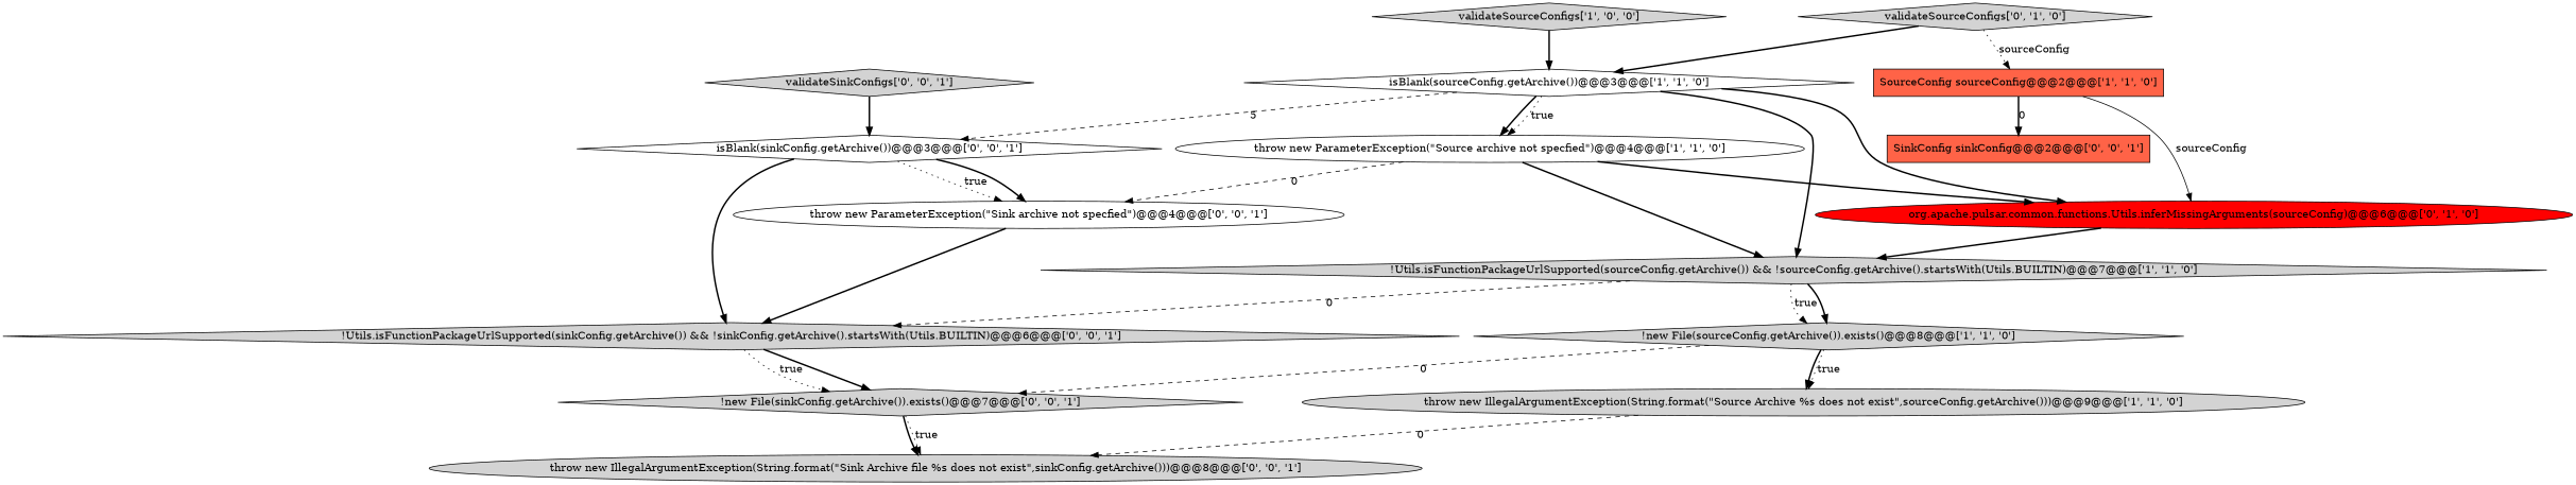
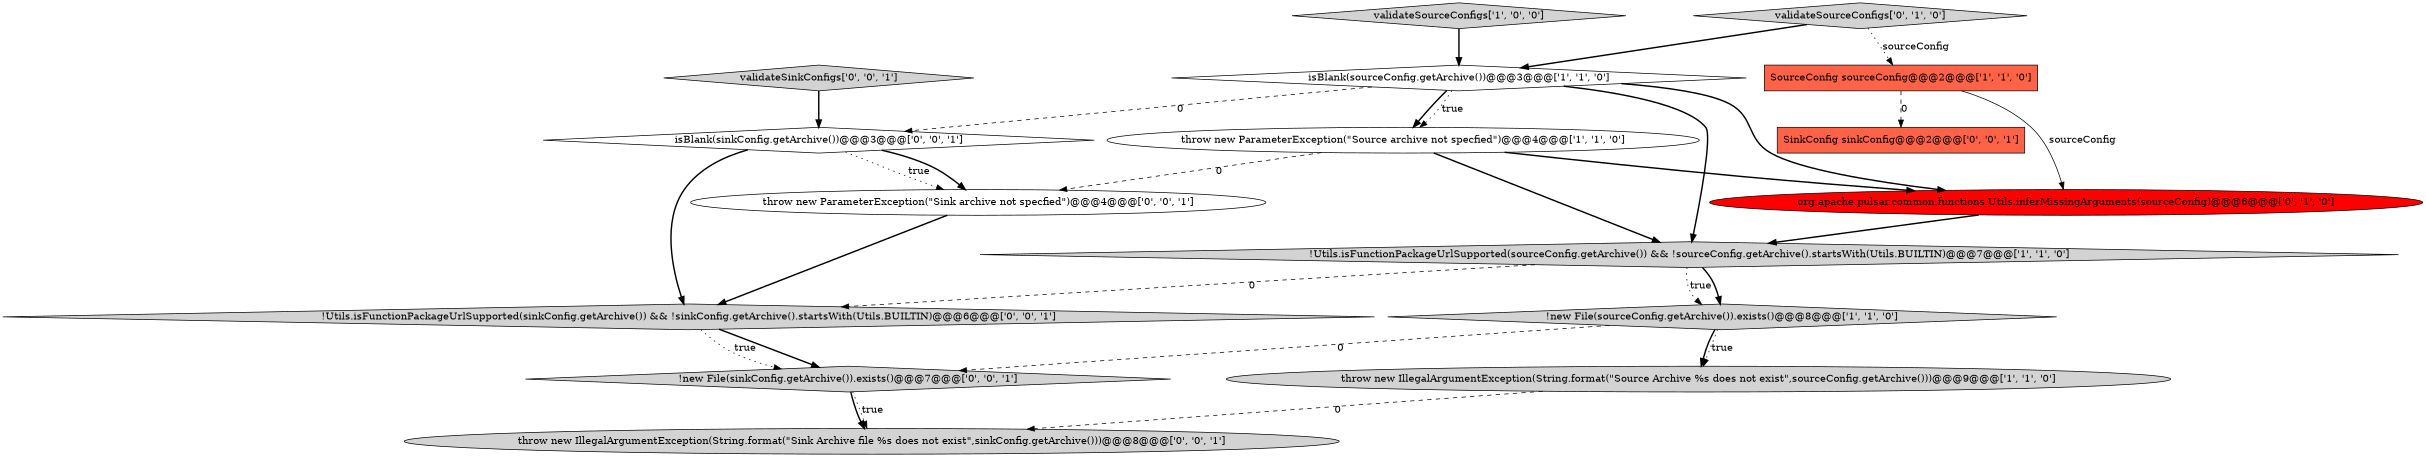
  digraph {
    node [fillcolor=lightgray shape=diamond style=filled]
    edge [style=bold]
    n1 [fillcolor=white label="isBlank(sinkConfig.getArchive())@@@3@@@['0', '0', '1']"]
    n2 [fillcolor=white label="throw new ParameterException(\"Sink archive not specfied\")@@@4@@@['0', '0', '1']" shape=ellipse]
    n3 [label="!Utils.isFunctionPackageUrlSupported(sinkConfig.getArchive()) && !sinkConfig.getArchive().startsWith(Utils.BUILTIN)@@@6@@@['0', '0', '1']"]
    n4 [label="!new File(sinkConfig.getArchive()).exists()@@@7@@@['0', '0', '1']"]
    n5 [label="throw new IllegalArgumentException(String.format(\"Source Archive %s does not exist\",sourceConfig.getArchive()))@@@9@@@['1', '1', '0']" shape=ellipse]
    n6 [label="throw new IllegalArgumentException(String.format(\"Sink Archive file %s does not exist\",sinkConfig.getArchive()))@@@8@@@['0', '0', '1']" shape=ellipse]
    n7 [fillcolor=tomato label="SinkConfig sinkConfig@@@2@@@['0', '0', '1']" shape=box]
    n8 [fillcolor=white label="isBlank(sourceConfig.getArchive())@@@3@@@['1', '1', '0']"]
    n9 [label="!Utils.isFunctionPackageUrlSupported(sourceConfig.getArchive()) && !sourceConfig.getArchive().startsWith(Utils.BUILTIN)@@@7@@@['1', '1', '0']"]
    n10 [fillcolor=white label="throw new ParameterException(\"Source archive not specfied\")@@@4@@@['1', '1', '0']" shape=ellipse]
    n11 [fillcolor=red label="org.apache.pulsar.common.functions.Utils.inferMissingArguments(sourceConfig)@@@6@@@['0', '1', '0']" shape=ellipse]
    n12 [label="!new File(sourceConfig.getArchive()).exists()@@@8@@@['1', '1', '0']"]
    n13 [label="validateSourceConfigs['1', '0', '0']"]
    n14 [fillcolor=tomato label="SourceConfig sourceConfig@@@2@@@['1', '1', '0']" shape=box]
    n15 [label="validateSourceConfigs['0', '1', '0']"]
    n16 [label="validateSinkConfigs['0', '0', '1']"]
    n1 -> n2 [label=true style=dotted]
    n1 -> n2
    n1 -> n3
    n2 -> n3
    n3 -> n4
    n3 -> n4 [label=true style=dotted]
    n4 -> n6
    n4 -> n6 [label=true style=dotted]
    n5 -> n6 [label=0 style=dashed]
-   n8 -> n1 [label=5 style=dashed]
+   n8 -> n1 [label=0 style=dashed]
    n8 -> n9
    n8 -> n10
    n8 -> n10 [label=true style=dotted]
    n8 -> n11
    n9 -> n3 [label=0 style=dashed]
    n9 -> n12 [label=true style=dotted]
    n9 -> n12
    n10 -> n2 [label=0 style=dashed]
    n10 -> n9
    n10 -> n11
    n11 -> n9
    n12 -> n4 [label=0 style=dashed]
    n12 -> n5
    n12 -> n5 [label=true style=dotted]
    n13 -> n8
-   n14 -> n7 [label=0]
+   n14 -> n7 [label=0 style=dashed]
    n14 -> n11 [label=sourceConfig style=solid]
    n15 -> n8
    n15 -> n14 [label=sourceConfig style=dotted]
    n16 -> n1
  }
